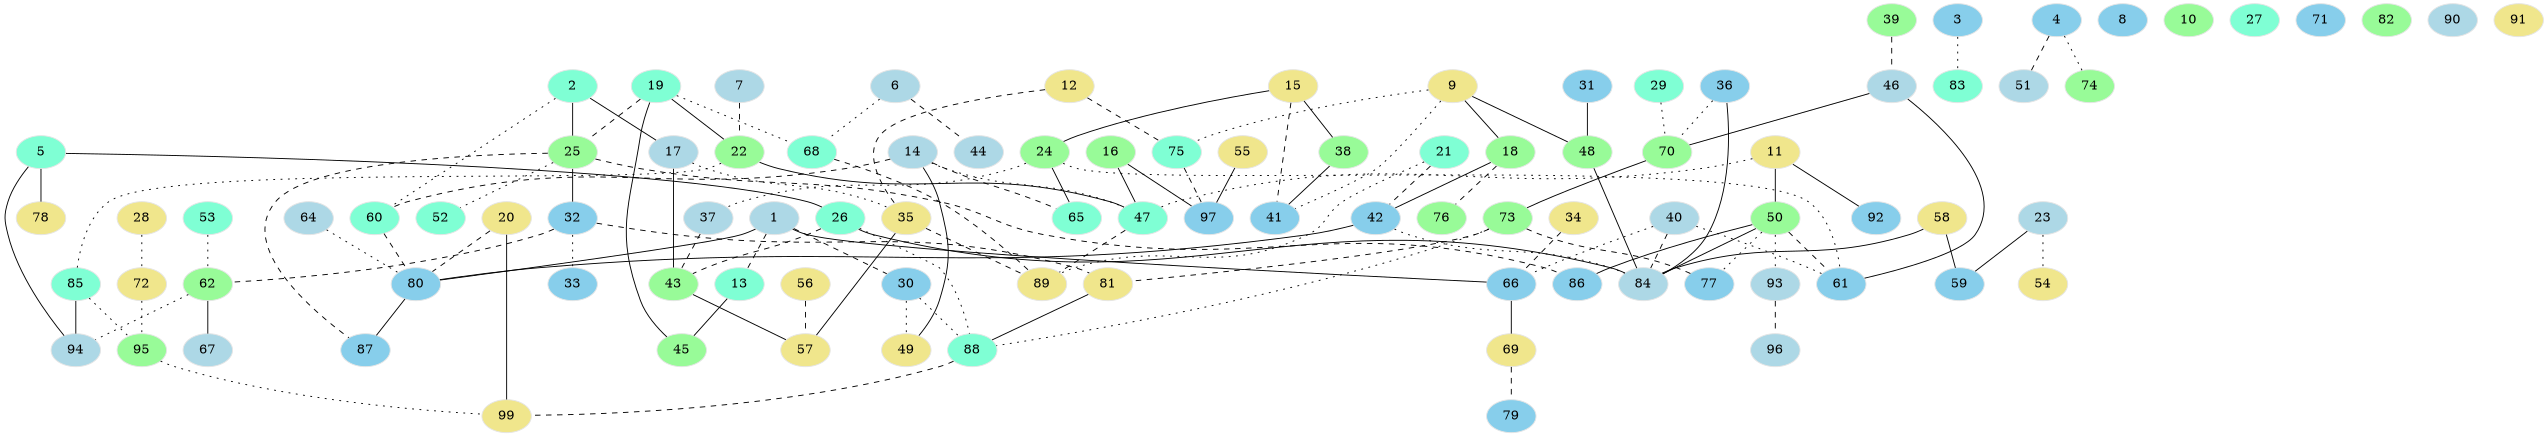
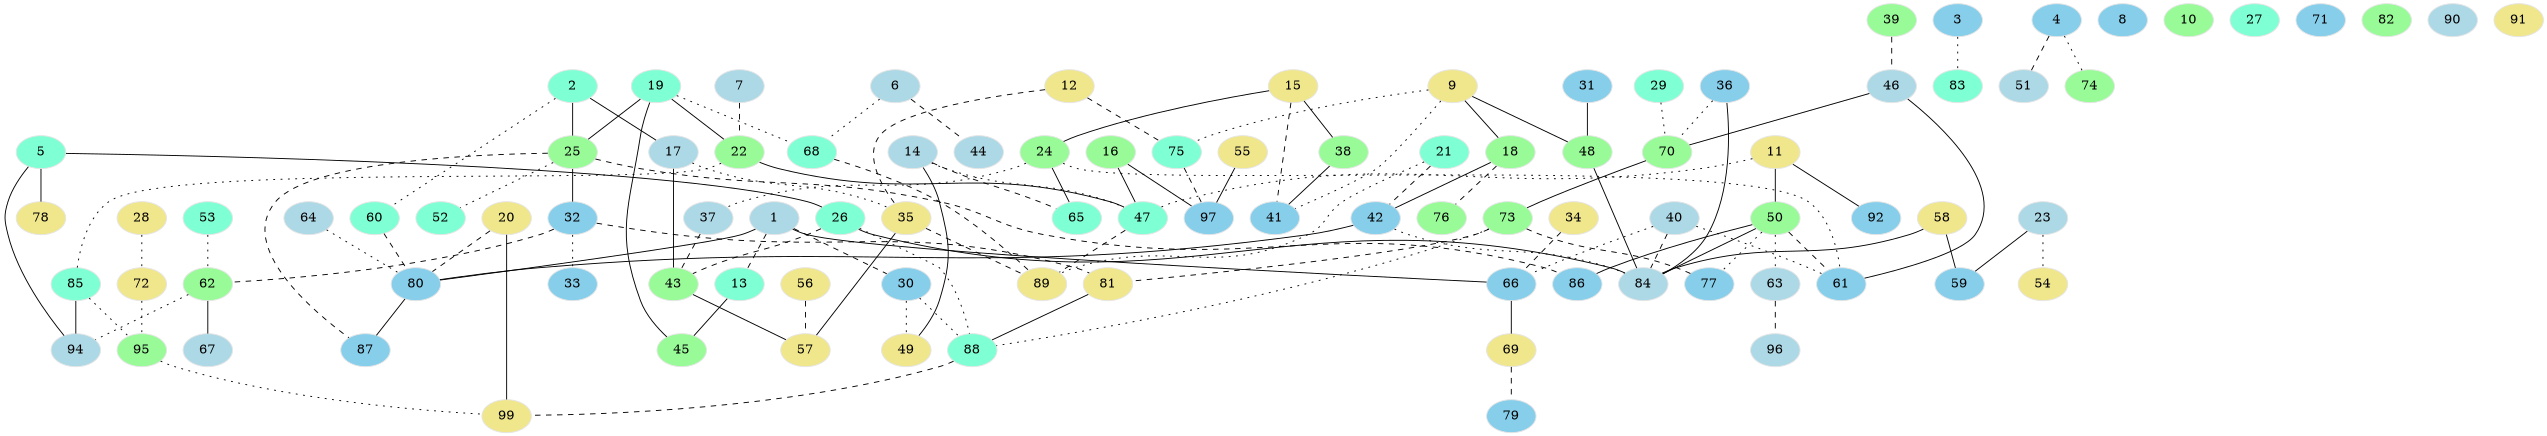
  graph {
    node [color=gray90 fillcolor=skyblue style=filled]
    edge [style=solid]
    1 [fillcolor=lightblue]
    13 [fillcolor=aquamarine]
    30
    66
    80
    45 [fillcolor=palegreen]
    49 [fillcolor=khaki]
    88 [fillcolor=aquamarine]
    69 [fillcolor=khaki]
    87
    2 [fillcolor=aquamarine]
    17 [fillcolor=lightblue]
    25 [fillcolor=palegreen]
    60 [fillcolor=aquamarine]
    35 [fillcolor=khaki]
    43 [fillcolor=palegreen]
    32
    52 [fillcolor=aquamarine]
    86
    83 [fillcolor=aquamarine]
    3
    51 [fillcolor=lightblue]
    4
    74 [fillcolor=palegreen]
    5 [fillcolor=aquamarine]
    26 [fillcolor=aquamarine]
    78 [fillcolor=khaki]
    94 [fillcolor=lightblue]
    84 [fillcolor=lightblue]
    6 [fillcolor=lightblue]
    44 [fillcolor=lightblue]
    68 [fillcolor=aquamarine]
    89 [fillcolor=khaki]
    7 [fillcolor=lightblue]
    22 [fillcolor=palegreen]
    47 [fillcolor=aquamarine]
    85 [fillcolor=aquamarine]
    8
    9 [fillcolor=khaki]
    18 [fillcolor=palegreen]
    41
    48 [fillcolor=palegreen]
    75 [fillcolor=aquamarine]
    42
    76 [fillcolor=palegreen]
    97
    10 [fillcolor=palegreen]
    11 [fillcolor=khaki]
    50 [fillcolor=palegreen]
    92
    61
-   93 [fillcolor=lightblue]
+   93 [fillcolor=lightblue label=63]
    77
    12 [fillcolor=khaki]
    57 [fillcolor=khaki]
    14 [fillcolor=lightblue]
    65 [fillcolor=aquamarine]
    15 [fillcolor=khaki]
    24 [fillcolor=palegreen]
    38 [fillcolor=palegreen]
    37 [fillcolor=lightblue]
    16 [fillcolor=palegreen]
    19 [fillcolor=aquamarine]
    20 [fillcolor=khaki]
    n65 [fillcolor=khaki label=99]
    21 [fillcolor=aquamarine]
    95 [fillcolor=palegreen]
    23 [fillcolor=lightblue]
    54 [fillcolor=khaki]
    59
    62 [fillcolor=palegreen]
    33
    81 [fillcolor=khaki]
    67 [fillcolor=lightblue]
    27 [fillcolor=aquamarine]
    28 [fillcolor=khaki]
    72 [fillcolor=khaki]
    29 [fillcolor=aquamarine]
    70 [fillcolor=palegreen]
    73 [fillcolor=palegreen]
    31
    34 [fillcolor=khaki]
    36
    96 [fillcolor=lightblue]
    39 [fillcolor=palegreen]
    46 [fillcolor=lightblue]
    40 [fillcolor=lightblue]
    53 [fillcolor=aquamarine]
    55 [fillcolor=khaki]
    56 [fillcolor=khaki]
    58 [fillcolor=khaki]
    64 [fillcolor=lightblue]
    79
    71
    82 [fillcolor=palegreen]
    90 [fillcolor=lightblue]
    91 [fillcolor=khaki]
    1 -- 13 [style=dashed]
    1 -- 30 [style=dashed]
    1 -- 66
    1 -- 80
    13 -- 45
    30 -- 49 [style=dotted]
    30 -- 88 [style=dotted]
    66 -- 69
    80 -- 87
    88 -- n65 [style=dashed]
    69 -- 79 [style=dashed]
    2 -- 17
    2 -- 25
    2 -- 60 [style=dotted]
    17 -- 35 [style=dotted]
    17 -- 43
    25 -- 87 [style=dashed]
    25 -- 32
    25 -- 52 [style=dotted]
    25 -- 86 [style=dashed]
    60 -- 80 [style=dashed]
    35 -- 89 [style=dashed]
    35 -- 57
    43 -- 57
    32 -- 62 [style=dashed]
    32 -- 33 [style=dotted]
    32 -- 81 [style=dashed]
    3 -- 83 [style=dotted]
    4 -- 51 [style=dashed]
    4 -- 74 [style=dotted]
    5 -- 26
    5 -- 78
    5 -- 94
    26 -- 88 [style=dotted]
    26 -- 43 [style=dashed]
    26 -- 84
    6 -- 44 [style=dashed]
    6 -- 68 [style=dotted]
    68 -- 89 [style=dashed]
    7 -- 22 [style=dashed]
    22 -- 47
    22 -- 85 [style=dotted]
    47 -- 89 [style=dashed]
    85 -- 94
    85 -- 95 [style=dotted]
    9 -- 18
    9 -- 41 [style=dotted]
    9 -- 48
    9 -- 75 [style=dotted]
    18 -- 42
    18 -- 76 [style=dashed]
    48 -- 84
    75 -- 97 [style=dashed]
    42 -- 80
    42 -- 84 [style=dotted]
    11 -- 47 [style=dotted]
    11 -- 50
    11 -- 92
    50 -- 86
    50 -- 84
    50 -- 61 [style=dashed]
    50 -- 93 [style=dotted]
    50 -- 77 [style=dotted]
    93 -- 96 [style=dashed]
    12 -- 35 [style=dashed]
    12 -- 75 [style=dashed]
    14 -- 49
-   14 -- 60 [style=dashed]
    14 -- 47 [style=dotted]
    14 -- 65 [style=dashed]
    15 -- 41 [style=dashed]
    15 -- 24
    15 -- 38
    24 -- 61 [style=dotted]
    24 -- 65
    24 -- 37 [style=dotted]
    38 -- 41
    37 -- 43 [style=dashed]
    16 -- 47
    16 -- 97
    19 -- 45
-   19 -- 25 [style=dashed]
+   19 -- 25
    19 -- 68 [style=dotted]
    19 -- 22
    20 -- 80 [style=dashed]
    20 -- n65
    21 -- 89 [style=dotted]
    21 -- 42 [style=dashed]
    95 -- n65 [style=dotted]
    23 -- 54 [style=dotted]
    23 -- 59
    62 -- 94 [style=dotted]
    62 -- 67
    81 -- 88
    28 -- 72 [style=dotted]
    72 -- 95 [style=dotted]
    29 -- 70 [style=dotted]
    70 -- 73
    73 -- 88 [style=dotted]
    73 -- 77 [style=dashed]
    73 -- 81 [style=dashed]
    31 -- 48
    34 -- 66 [style=dashed]
    36 -- 84
    36 -- 70 [style=dotted]
    39 -- 46 [style=dashed]
    46 -- 61
    46 -- 70
    40 -- 66 [style=dotted]
    40 -- 84 [style=dashed]
    40 -- 61 [style=dotted]
    53 -- 62 [style=dotted]
    55 -- 97
    56 -- 57 [style=dashed]
    58 -- 84
    58 -- 59
    64 -- 80 [style=dotted]
  }
